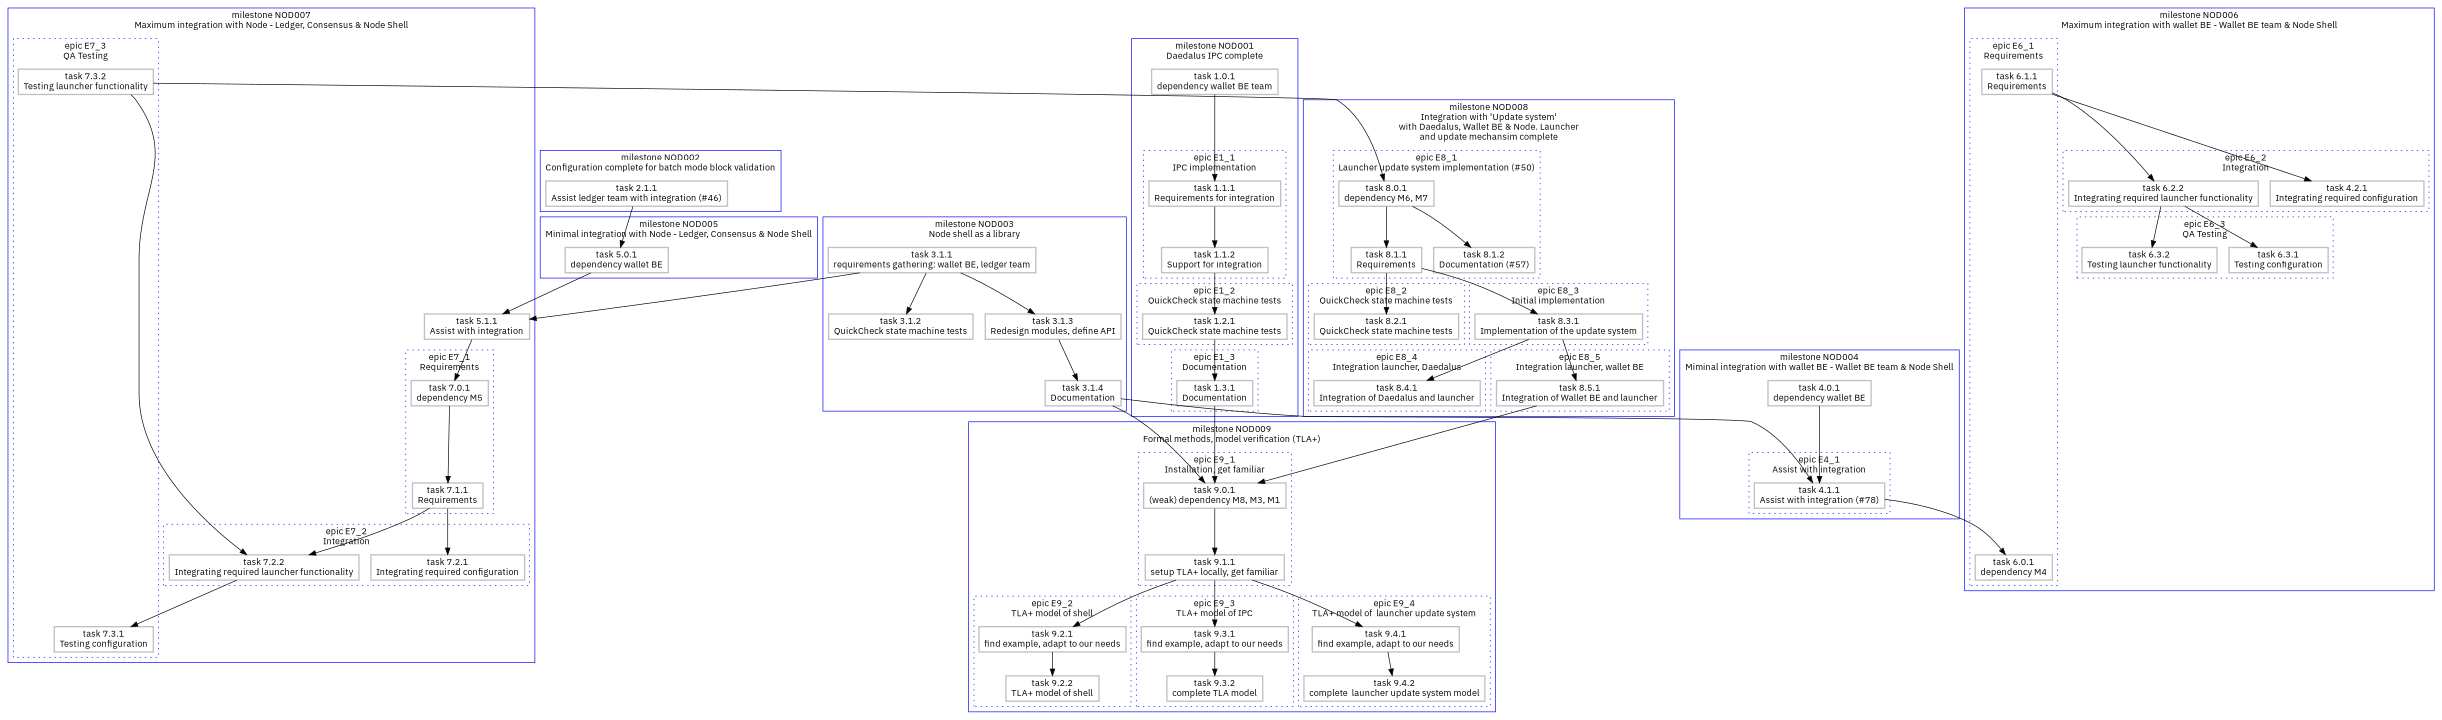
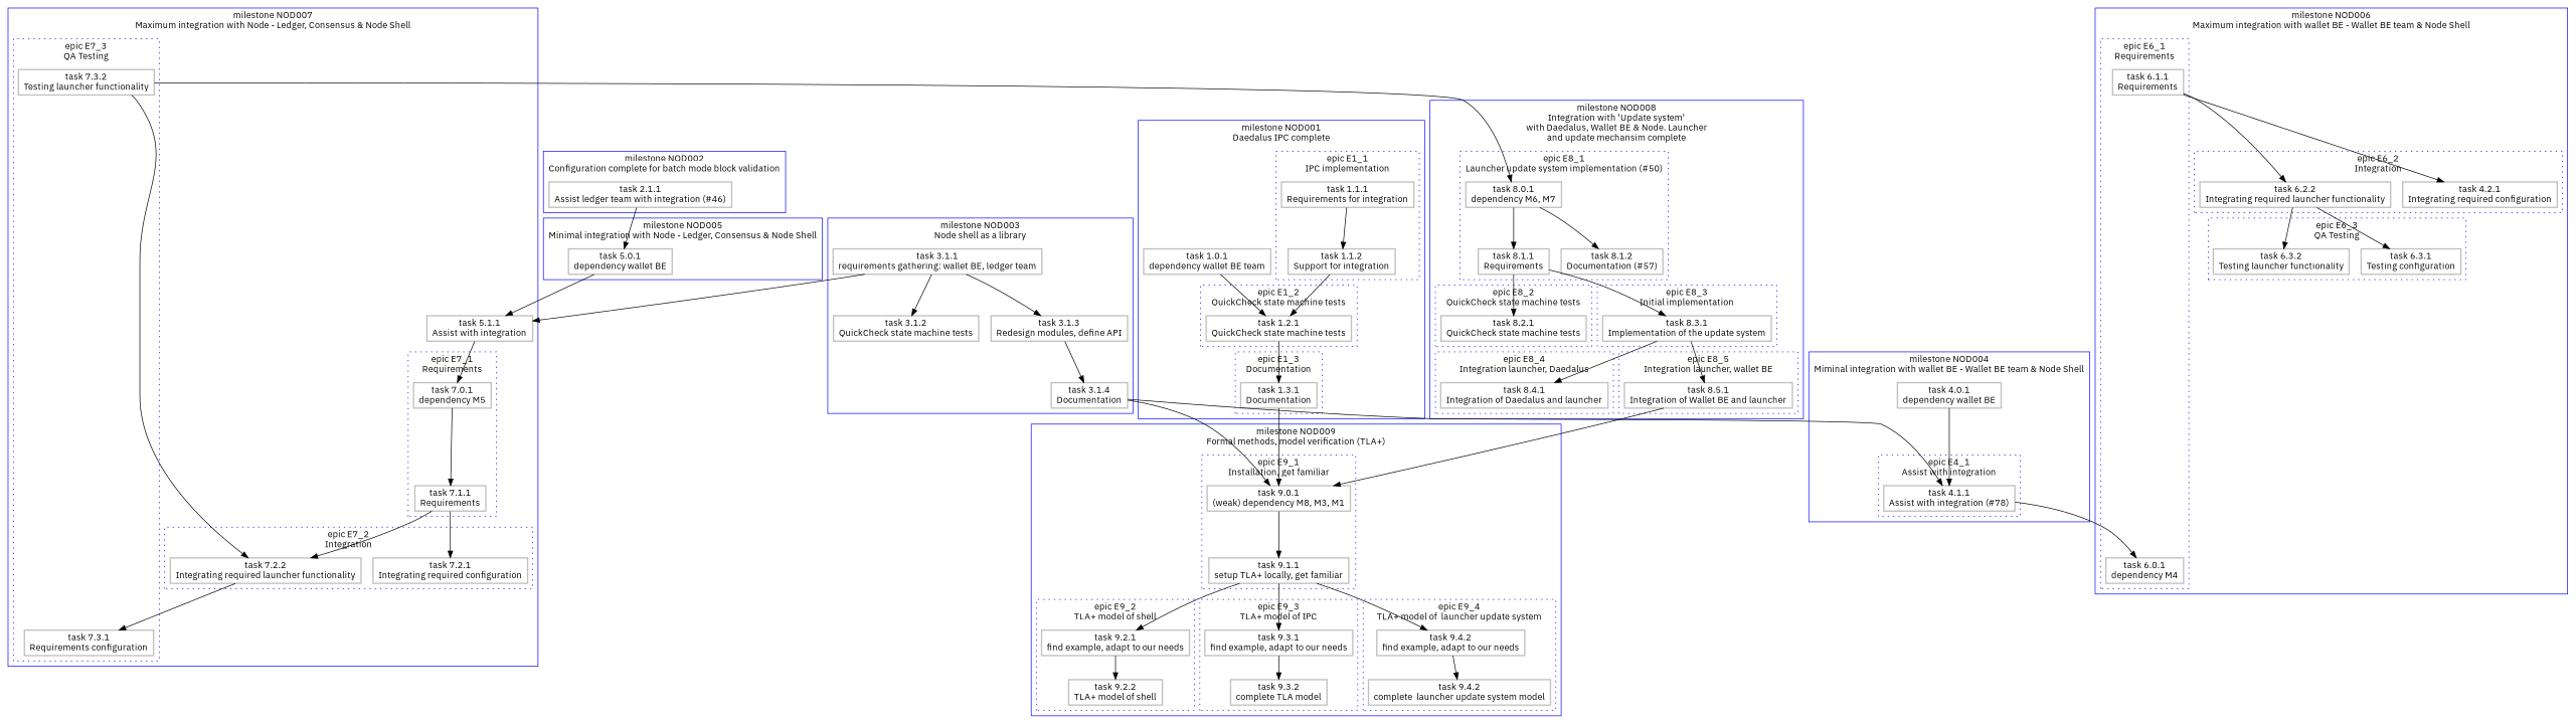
  strict digraph {
    fontname="IBM Plex Sans"
    newrank=true
    rankdir=TB
    splines=spline
    node [color=grey fillcolor=white fontname="IBM Plex Sans" shape=rectangle style="filled,bold"]
    edge [fontname="IBM Plex Sans"]
    n1 [label="task 2.1.1\nAssist ledger team with integration (#46)"]
    n2 [label="task 1.1.1\nRequirements for integration"]
    n3 [label="task 1.1.2\nSupport for integration"]
    n4 [label="task 1.2.1\nQuickCheck state machine tests"]
    n5 [label="task 1.3.1\nDocumentation"]
    n6 [label="task 1.0.1\ndependency wallet BE team"]
    n7 [label="task 3.1.1\nrequirements gathering: wallet BE, ledger team"]
    n8 [label="task 3.1.2\nQuickCheck state machine tests"]
    n9 [label="task 3.1.3\nRedesign modules, define API"]
    n10 [label="task 3.1.4\nDocumentation"]
    n11 [label="task 4.1.1\nAssist with integration (#78)"]
    n12 [label="task 4.0.1\ndependency wallet BE"]
    n13 [label="task 6.0.1\ndependency M4"]
    n14 [label="task 6.1.1\nRequirements"]
    n15 [label="task 4.2.1\nIntegrating required configuration"]
    n16 [label="task 6.2.2\nIntegrating required launcher functionality"]
    n17 [label="task 6.3.1\nTesting configuration"]
    n18 [label="task 6.3.2\nTesting launcher functionality"]
    n19 [label="task 7.0.1\ndependency M5"]
    n20 [label="task 7.1.1\nRequirements"]
    n21 [label="task 7.2.1\nIntegrating required configuration"]
    n22 [label="task 7.2.2\nIntegrating required launcher functionality"]
-   n23 [label="task 7.3.1\nTesting configuration"]
+   n23 [label="task 7.3.1\nRequirements configuration"]
    n24 [label="task 7.3.2\nTesting launcher functionality"]
    n25 [label="task 5.1.1\nAssist with integration"]
    n26 [label="task 5.0.1\ndependency wallet BE"]
    n27 [label="task 8.0.1\ndependency M6, M7"]
    n28 [label="task 8.1.1\nRequirements"]
    n29 [label="task 8.1.2\nDocumentation (#57)"]
    n30 [label="task 8.2.1\nQuickCheck state machine tests"]
    n31 [label="task 8.3.1\nImplementation of the update system"]
    n32 [label="task 8.4.1\nIntegration of Daedalus and launcher"]
    n33 [label="task 8.5.1\nIntegration of Wallet BE and launcher"]
    n34 [label="task 9.0.1\n(weak) dependency M8, M3, M1"]
    n35 [label="task 9.1.1\nsetup TLA+ locally, get familiar"]
    n36 [label="task 9.2.1\nfind example, adapt to our needs"]
    n37 [label="task 9.2.2\nTLA+ model of shell"]
    n38 [label="task 9.3.1\nfind example, adapt to our needs"]
    n39 [label="task 9.3.2\ncomplete TLA model"]
-   n40 [label="task 9.4.1\nfind example, adapt to our needs"]
+   n40 [label="task 9.4.2\nfind example, adapt to our needs"]
    n41 [label="task 9.4.2\ncomplete  launcher update system model"]
    subgraph cluster_1 {
      color=blue
      label="milestone NOD002\nConfiguration complete for batch mode block validation"
      n1
    }
    subgraph cluster_2 {
      color=blue
      label="milestone NOD001\nDaedalus IPC complete"
      n6
      subgraph cluster_3 {
        color=blue
        label="epic E1_1\nIPC implementation"
        style=dotted
        n2
        n3
      }
      subgraph cluster_4 {
        color=blue
        label="epic E1_2\nQuickCheck state machine tests"
        style=dotted
        n4
      }
      subgraph cluster_5 {
        color=blue
        label="epic E1_3\nDocumentation"
        style=dotted
        n5
      }
    }
    subgraph cluster_6 {
      color=blue
      label="milestone NOD003\nNode shell as a library"
      n7
      n8
      n9
      n10
    }
    subgraph cluster_7 {
      color=blue
      label="milestone NOD004\nMiminal integration with wallet BE - Wallet BE team & Node Shell"
      n12
      subgraph cluster_8 {
        color=blue
        label="epic E4_1\nAssist with integration"
        style=dotted
        n11
      }
    }
    subgraph cluster_9 {
      color=blue
      label="milestone NOD006\nMaximum integration with wallet BE - Wallet BE team & Node Shell"
      subgraph cluster_10 {
        color=blue
        label="epic E6_1\nRequirements"
        style=dotted
        n13
        n14
      }
      subgraph cluster_11 {
        color=blue
        label="epic E6_2\nIntegration"
        style=dotted
        n15
        n16
      }
      subgraph cluster_12 {
        color=blue
        label="epic E6_3\nQA Testing"
        style=dotted
        n17
        n18
      }
    }
    subgraph cluster_13 {
      color=blue
      label="milestone NOD007\nMaximum integration with Node - Ledger, Consensus & Node Shell"
      n25
      subgraph cluster_14 {
        color=blue
        label="epic E7_1\nRequirements"
        style=dotted
        n19
        n20
      }
      subgraph cluster_15 {
        color=blue
        label="epic E7_2\nIntegration"
        style=dotted
        n21
        n22
      }
      subgraph cluster_16 {
        color=blue
        label="epic E7_3\nQA Testing"
        style=dotted
        n23
        n24
      }
    }
    subgraph cluster_17 {
      color=blue
      label="milestone NOD005\nMinimal integration with Node - Ledger, Consensus & Node Shell"
      n26
      subgraph cluster_18 {
        color=blue
        label="epic E5_1\nAssist with integration"
        style=dotted
      }
    }
    subgraph cluster_19 {
      color=blue
      label="milestone NOD008\nIntegration with 'Update system'\nwith Daedalus, Wallet BE & Node. Launcher\nand update mechansim complete"
      subgraph cluster_20 {
        color=blue
        label="epic E8_1\nLauncher update system implementation (#50)"
        style=dotted
        n27
        n28
        n29
      }
      subgraph cluster_21 {
        color=blue
        label="epic E8_2\nQuickCheck state machine tests"
        style=dotted
        n30
      }
      subgraph cluster_22 {
        color=blue
        label="epic E8_3\nInitial implementation"
        style=dotted
        n31
      }
      subgraph cluster_23 {
        color=blue
        label="epic E8_4\nIntegration launcher, Daedalus"
        style=dotted
        n32
      }
      subgraph cluster_24 {
        color=blue
        label="epic E8_5\nIntegration launcher, wallet BE"
        style=dotted
        n33
      }
    }
    subgraph cluster_25 {
      color=blue
      label="milestone NOD009\nFormal methods, model verification (TLA+)"
      subgraph cluster_26 {
        color=blue
        label="epic E9_1\nInstallation, get familiar"
        style=dotted
        n34
        n35
      }
      subgraph cluster_27 {
        color=blue
        label="epic E9_2\nTLA+ model of shell"
        style=dotted
        n36
        n37
      }
      subgraph cluster_28 {
        color=blue
        label="epic E9_3\nTLA+ model of IPC"
        style=dotted
        n38
        n39
      }
      subgraph cluster_29 {
        color=blue
        label="epic E9_4\nTLA+ model of  launcher update system"
        style=dotted
        n40
        n41
      }
    }
    n1 -> n26
    n2 -> n3
    n3 -> n4
    n4 -> n5
    n5 -> n34
-   n6 -> n2
+   n6 -> n4
    n7 -> n8
    n7 -> n9
    n7 -> n25
    n9 -> n10
    n10 -> n11
    n10 -> n34
    n11 -> n13
    n12 -> n11
    n14 -> n15
    n14 -> n16
    n16 -> n17
    n16 -> n18
    n19 -> n20
    n20 -> n21
    n20 -> n22
    n22 -> n23
    n24 -> n22
    n24 -> n27
    n25 -> n19
    n26 -> n25
    n27 -> n28
    n27 -> n29
    n28 -> n30
    n28 -> n31
    n31 -> n32
    n31 -> n33
    n33 -> n34
    n34 -> n35
    n35 -> n36
    n35 -> n38
    n35 -> n40
    n36 -> n37
    n38 -> n39
    n40 -> n41
  }
